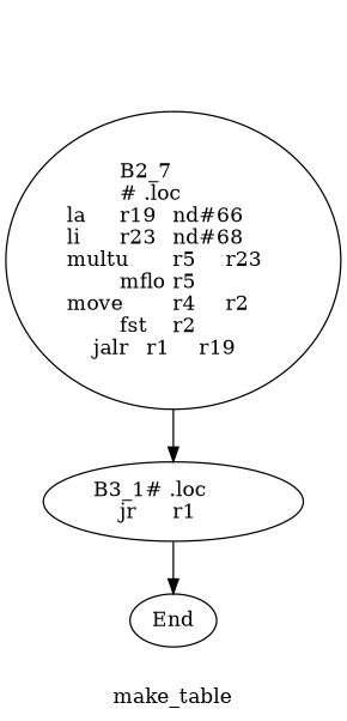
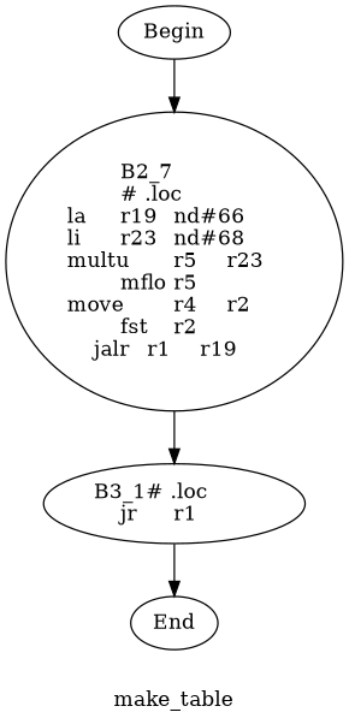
  digraph {
    color=purple
    label=make_table
    style=dashed
+   n1 [label=Begin]
    n2 [label="B2_7	\n# .loc	\nla	r19	nd#66	\nli	r23	nd#68	\nmultu	r5	r23	\nmflo	r5	\nmove	r4	r2	\nfst	r2	\njalr	r1	r19	\n"]
    n3 [label="B3_1# .loc	\njr	r1	\n"]
    n4 [label=End]
+   n1 -> n2
    n2 -> n3
    n3 -> n4
  }
